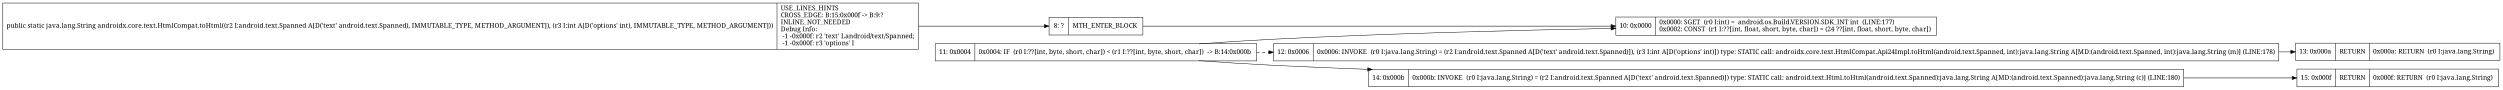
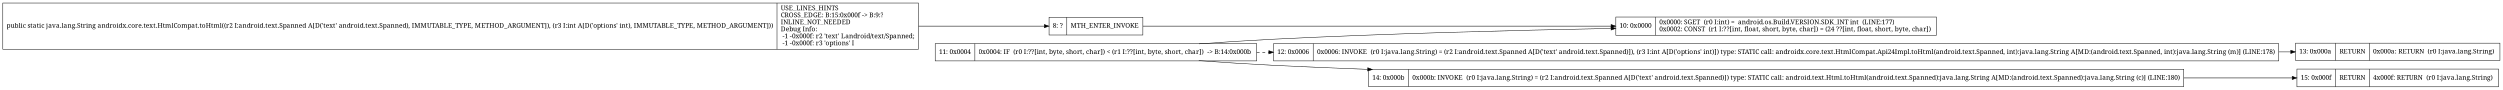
  digraph {
    fontname="Noto Serif"
    rankdir=LR
    node [fontname="Noto Serif" shape=record]
    edge [fontname="Noto Serif"]
-   n1 [label="{8\:\ ?|MTH_ENTER_BLOCK\l}"]
+   n1 [label="{8\:\ ?|MTH_ENTER_INVOKE\l}"]
    n2 [label="{10\:\ 0x0000|0x0000: SGET  (r0 I:int) =  android.os.Build.VERSION.SDK_INT int  (LINE:177)\l0x0002: CONST  (r1 I:??[int, float, short, byte, char]) = (24 ??[int, float, short, byte, char]) \l}"]
    n3 [label="{11\:\ 0x0004|0x0004: IF  (r0 I:??[int, byte, short, char]) \< (r1 I:??[int, byte, short, char])  \-\> B:14:0x000b \l}"]
    n4 [label="{12\:\ 0x0006|0x0006: INVOKE  (r0 I:java.lang.String) = (r2 I:android.text.Spanned A[D('text' android.text.Spanned)]), (r3 I:int A[D('options' int)]) type: STATIC call: androidx.core.text.HtmlCompat.Api24Impl.toHtml(android.text.Spanned, int):java.lang.String A[MD:(android.text.Spanned, int):java.lang.String (m)] (LINE:178)\l}"]
    n5 [label="{14\:\ 0x000b|0x000b: INVOKE  (r0 I:java.lang.String) = (r2 I:android.text.Spanned A[D('text' android.text.Spanned)]) type: STATIC call: android.text.Html.toHtml(android.text.Spanned):java.lang.String A[MD:(android.text.Spanned):java.lang.String (c)] (LINE:180)\l}"]
    n6 [label="{13\:\ 0x000a|RETURN\l|0x000a: RETURN  (r0 I:java.lang.String) \l}"]
-   n7 [label="{15\:\ 0x000f|RETURN\l|0x000f: RETURN  (r0 I:java.lang.String) \l}"]
+   n7 [label="{15\:\ 0x000f|RETURN\l|4x000f: RETURN  (r0 I:java.lang.String) \l}"]
    n8 [label="{public static java.lang.String androidx.core.text.HtmlCompat.toHtml((r2 I:android.text.Spanned A[D('text' android.text.Spanned), IMMUTABLE_TYPE, METHOD_ARGUMENT]), (r3 I:int A[D('options' int), IMMUTABLE_TYPE, METHOD_ARGUMENT]))  | USE_LINES_HINTS\lCROSS_EDGE: B:15:0x000f \-\> B:9:?\lINLINE_NOT_NEEDED\lDebug Info:\l  \-1 \-0x000f: r2 'text' Landroid\/text\/Spanned;\l  \-1 \-0x000f: r3 'options' I\l}"]
    n1 -> n2
    n3 -> n2
    n3 -> n4 [style=dashed]
    n3 -> n5
    n4 -> n6
    n5 -> n7
    n8 -> n1
  }
